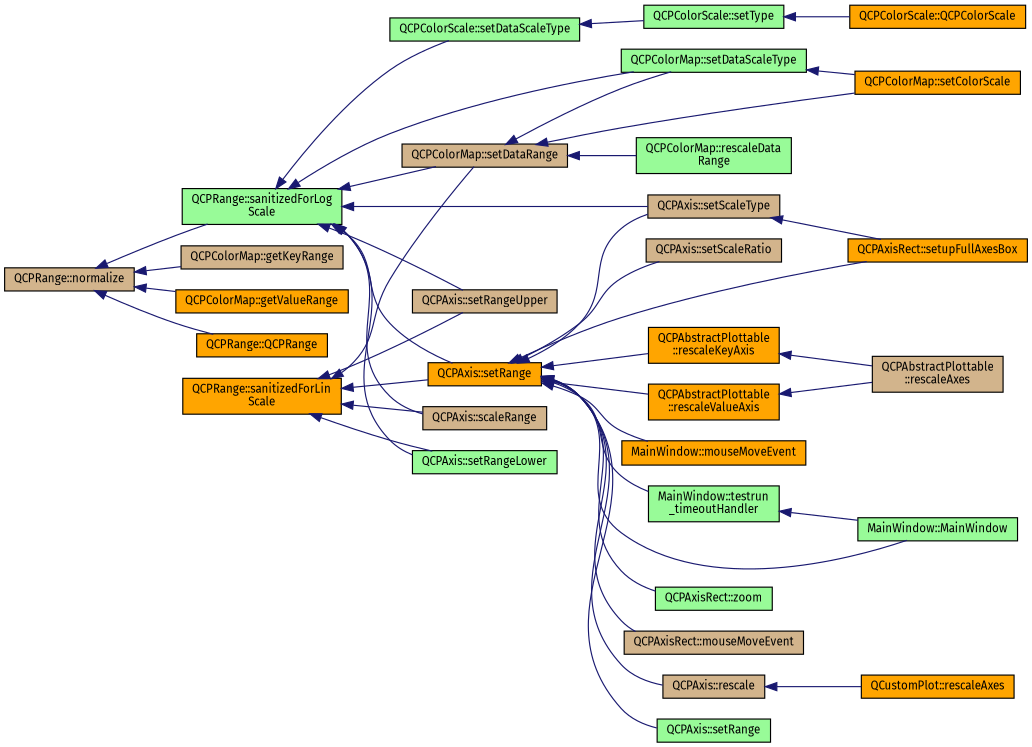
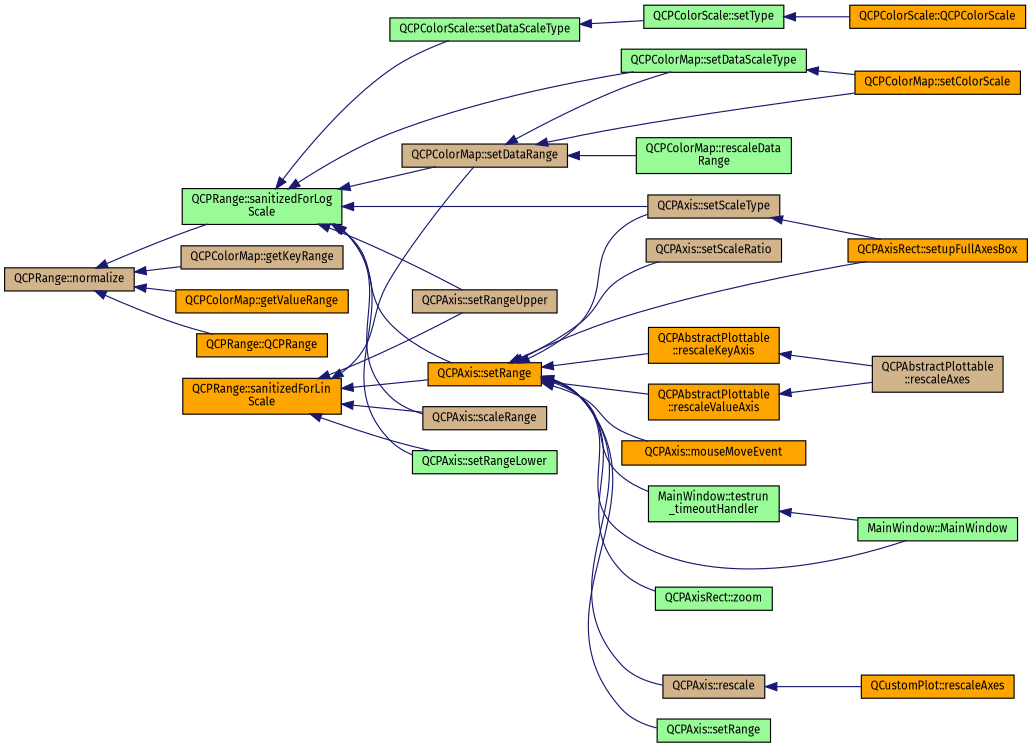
  digraph {
    fontname="Fira Sans"
    rankdir=LR
    node [color=black fillcolor=orange fontname="Fira Sans" fontsize=10 shape=record style=filled]
    edge [color=midnightblue dir=back fontname="Fira Sans" fontsize=10 labelfontname=Helvetica labelfontsize=10 style=solid]
    n1 [fillcolor=tan fontcolor=black height=0.2 label="QCPRange::normalize" width=0.4]
    n2 [height=0.2 label="QCPRange::QCPRange" width=0.4]
    n3 [fillcolor=palegreen height=0.2 label="QCPRange::sanitizedForLog\lScale" width=0.4]
    n4 [fillcolor=tan height=0.2 label="QCPColorMap::getKeyRange" width=0.4]
    n5 [height=0.2 label="QCPColorMap::getValueRange" width=0.4]
    n6 [fillcolor=tan height=0.2 label="QCPAxis::setScaleType" width=0.4]
    n7 [height=0.2 label="QCPAxis::setRange" width=0.4]
    n8 [fillcolor=palegreen height=0.2 label="QCPAxis::setRangeLower" width=0.4]
    n9 [fillcolor=tan height=0.2 label="QCPAxis::setRangeUpper" width=0.4]
    n10 [fillcolor=tan height=0.2 label="QCPAxis::scaleRange" width=0.4]
    n11 [fillcolor=palegreen height=0.2 label="QCPColorScale::setDataScaleType" width=0.4]
    n12 [fillcolor=tan height=0.2 label="QCPColorMap::setDataRange" width=0.4]
    n13 [fillcolor=palegreen height=0.2 label="QCPColorMap::setDataScaleType" width=0.4]
    n14 [height=0.2 label="QCPRange::sanitizedForLin\lScale" width=0.4]
    n15 [height=0.2 label="QCPAxisRect::setupFullAxesBox" width=0.4]
    n16 [fillcolor=palegreen height=0.2 label="MainWindow::MainWindow" width=0.4]
    n17 [fillcolor=palegreen height=0.2 label="MainWindow::testrun\l_timeoutHandler" width=0.4]
    n18 [fillcolor=palegreen height=0.2 label="QCPAxis::setRange" width=0.4]
    n19 [fillcolor=tan height=0.2 label="QCPAxis::setScaleRatio" width=0.4]
    n20 [fillcolor=tan height=0.2 label="QCPAxis::rescale" width=0.4]
-   n21 [height=0.2 label="MainWindow::mouseMoveEvent" width=0.4]
+   n21 [height=0.2 label="QCPAxis::mouseMoveEvent" width=0.4]
    n22 [height=0.2 label="QCPAbstractPlottable\l::rescaleKeyAxis" width=0.4]
    n23 [height=0.2 label="QCPAbstractPlottable\l::rescaleValueAxis" width=0.4]
    n24 [fillcolor=palegreen height=0.2 label="QCPAxisRect::zoom" width=0.4]
-   n25 [fillcolor=tan height=0.2 label="QCPAxisRect::mouseMoveEvent" width=0.4]
    n26 [fillcolor=palegreen height=0.2 label="QCPColorScale::setType" width=0.4]
    n27 [height=0.2 label="QCPColorMap::setColorScale" width=0.4]
    n28 [fillcolor=palegreen height=0.2 label="QCPColorMap::rescaleData\lRange" width=0.4]
    n29 [height=0.2 label="QCustomPlot::rescaleAxes" width=0.4]
    n30 [fillcolor=tan height=0.2 label="QCPAbstractPlottable\l::rescaleAxes" width=0.4]
    n31 [height=0.2 label="QCPColorScale::QCPColorScale" width=0.4]
    n1 -> n2
    n1 -> n3
    n1 -> n4
    n1 -> n5
    n3 -> n6
    n3 -> n7
    n3 -> n8
    n3 -> n9
    n3 -> n10
    n3 -> n11
    n3 -> n12
    n3 -> n13
    n6 -> n15
    n7 -> n6
    n7 -> n15
    n7 -> n16
    n7 -> n17
    n7 -> n18
    n7 -> n19
    n7 -> n20
    n7 -> n21
    n7 -> n22
    n7 -> n23
    n7 -> n24
-   n7 -> n25
    n11 -> n26
    n12 -> n13
    n12 -> n27
    n12 -> n28
    n13 -> n27
    n14 -> n7
    n14 -> n8
    n14 -> n9
    n14 -> n10
    n14 -> n12
    n17 -> n16
    n20 -> n29
    n22 -> n30
    n23 -> n30
    n26 -> n31
  }
